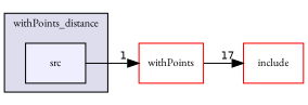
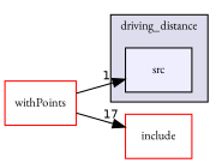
  digraph {
    compound=true
    fontname="EB Garamond"
    rankdir=LR
    node [fillcolor=white fontname="EB Garamond" fontsize=10 shape=box style=filled color=red]
    edge [fontname="EB Garamond" labeldistance=1.5 labelfontname=Helvetica labelfontsize=10]
    n1 [fillcolor="#eeeeff" label=src pencolor=black color=""]
    n2 [label=withPoints]
    n3 [label=include]
    subgraph cluster_1 {
      bgcolor="#ddddee"
      fontsize=10
-     label=withPoints_distance
+     label=driving_distance
      pencolor=black
      n1
    }
-   n1 -> n2 [headlabel=1]
+   n2 -> n1 [headlabel=1]
    n2 -> n3 [headlabel=17]
  }
